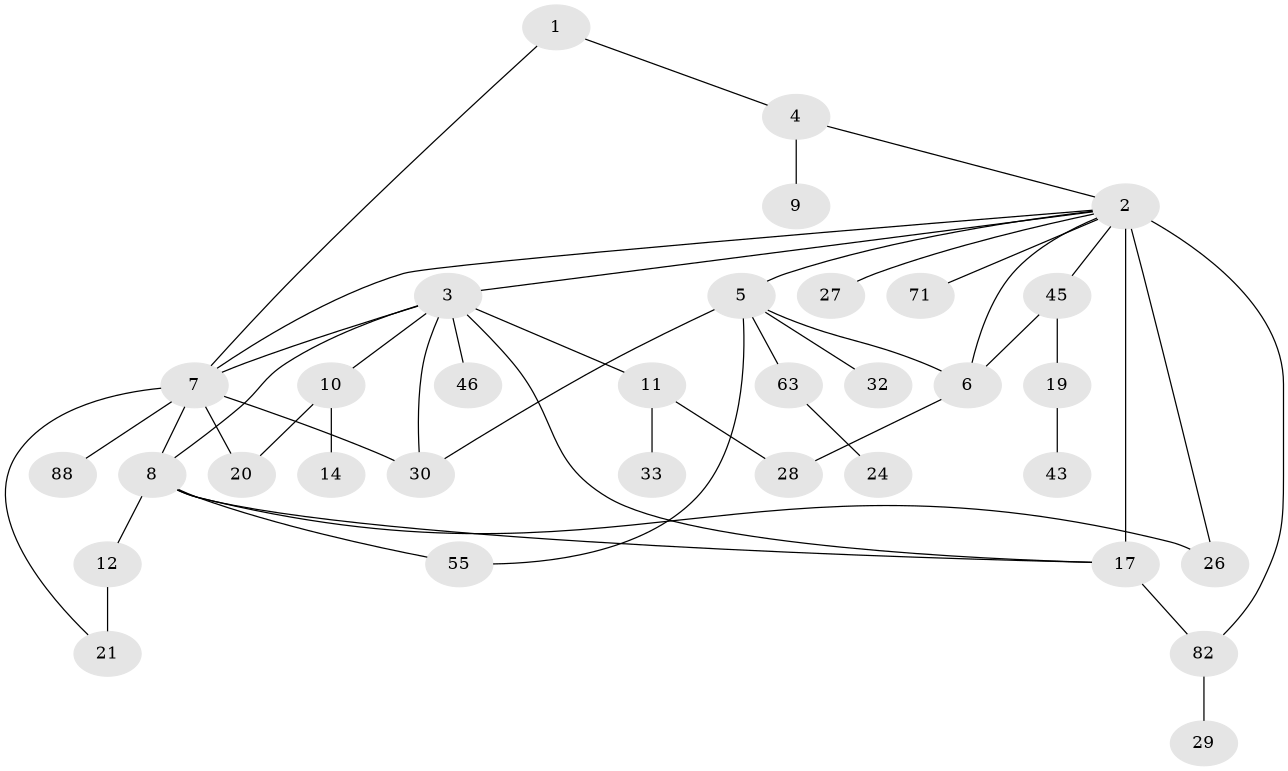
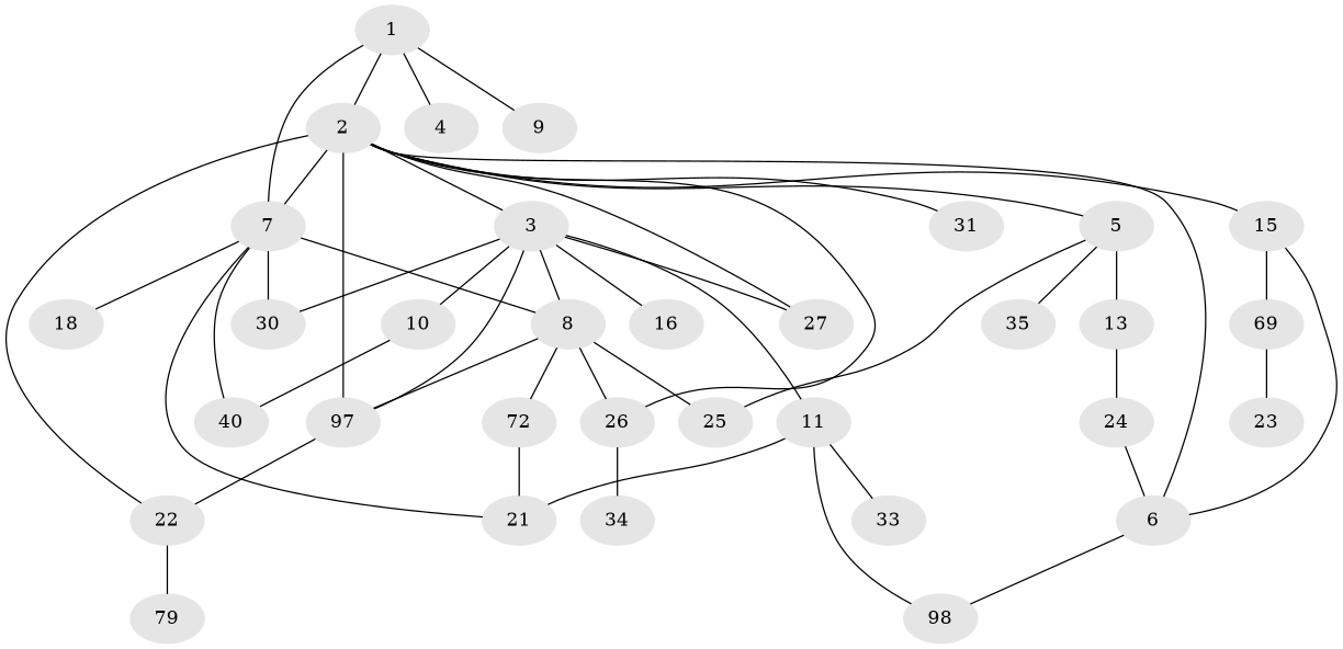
  graph {
    node [color=gray90 style=filled]
    edge [weight=1.0]
    1
    2
    4
    7
    9
    3
    5
    6
-   15 [label=45]
-   17
-   22 [label=82]
+   15
+   17 [label=97]
+   22
    26
    27
-   31 [label=71]
+   31
    8
    30
-   18 [label=88]
-   20
+   18
+   20 [label=40]
    21
    10
    11
-   16 [label=46]
-   13 [label=63]
-   25 [label=55]
-   32
-   28
-   19
-   29
-   12
-   14
+   16
+   13
+   25
+   32 [label=35]
+   28 [label=98]
+   19 [label=69]
+   29 [label=79]
+   34
+   12 [label=72]
    33
    24
-   23 [label=43]
-   4 -- 2
+   23
+   1 -- 2
    1 -- 4
    1 -- 7
-   4 -- 9
+   1 -- 9
    2 -- 7 [weight=2.0]
    2 -- 3
    2 -- 5
    2 -- 6
    2 -- 15
    2 -- 17 [weight=9.0]
    2 -- 22
    2 -- 26
    2 -- 27
    2 -- 31
    7 -- 8 [weight=2.0]
    7 -- 30 [weight=5.0]
    7 -- 18
    7 -- 20
    7 -- 21
-   3 -- 7
+   3 -- 27
    3 -- 17
    3 -- 8
    3 -- 30
    3 -- 10
    3 -- 11
    3 -- 16
-   5 -- 6
-   5 -- 30
+   24 -- 6
    5 -- 13 [weight=5.0]
    5 -- 25
    5 -- 32
    6 -- 28
    15 -- 6
    15 -- 19
    17 -- 22
    22 -- 29
+   26 -- 34
    8 -- 17
    8 -- 26
    8 -- 25
    8 -- 12
    10 -- 20
-   10 -- 14 [weight=4.0]
+   11 -- 21
    11 -- 28
    11 -- 33
    13 -- 24
    19 -- 23
    12 -- 21 [weight=3.0]
  }
